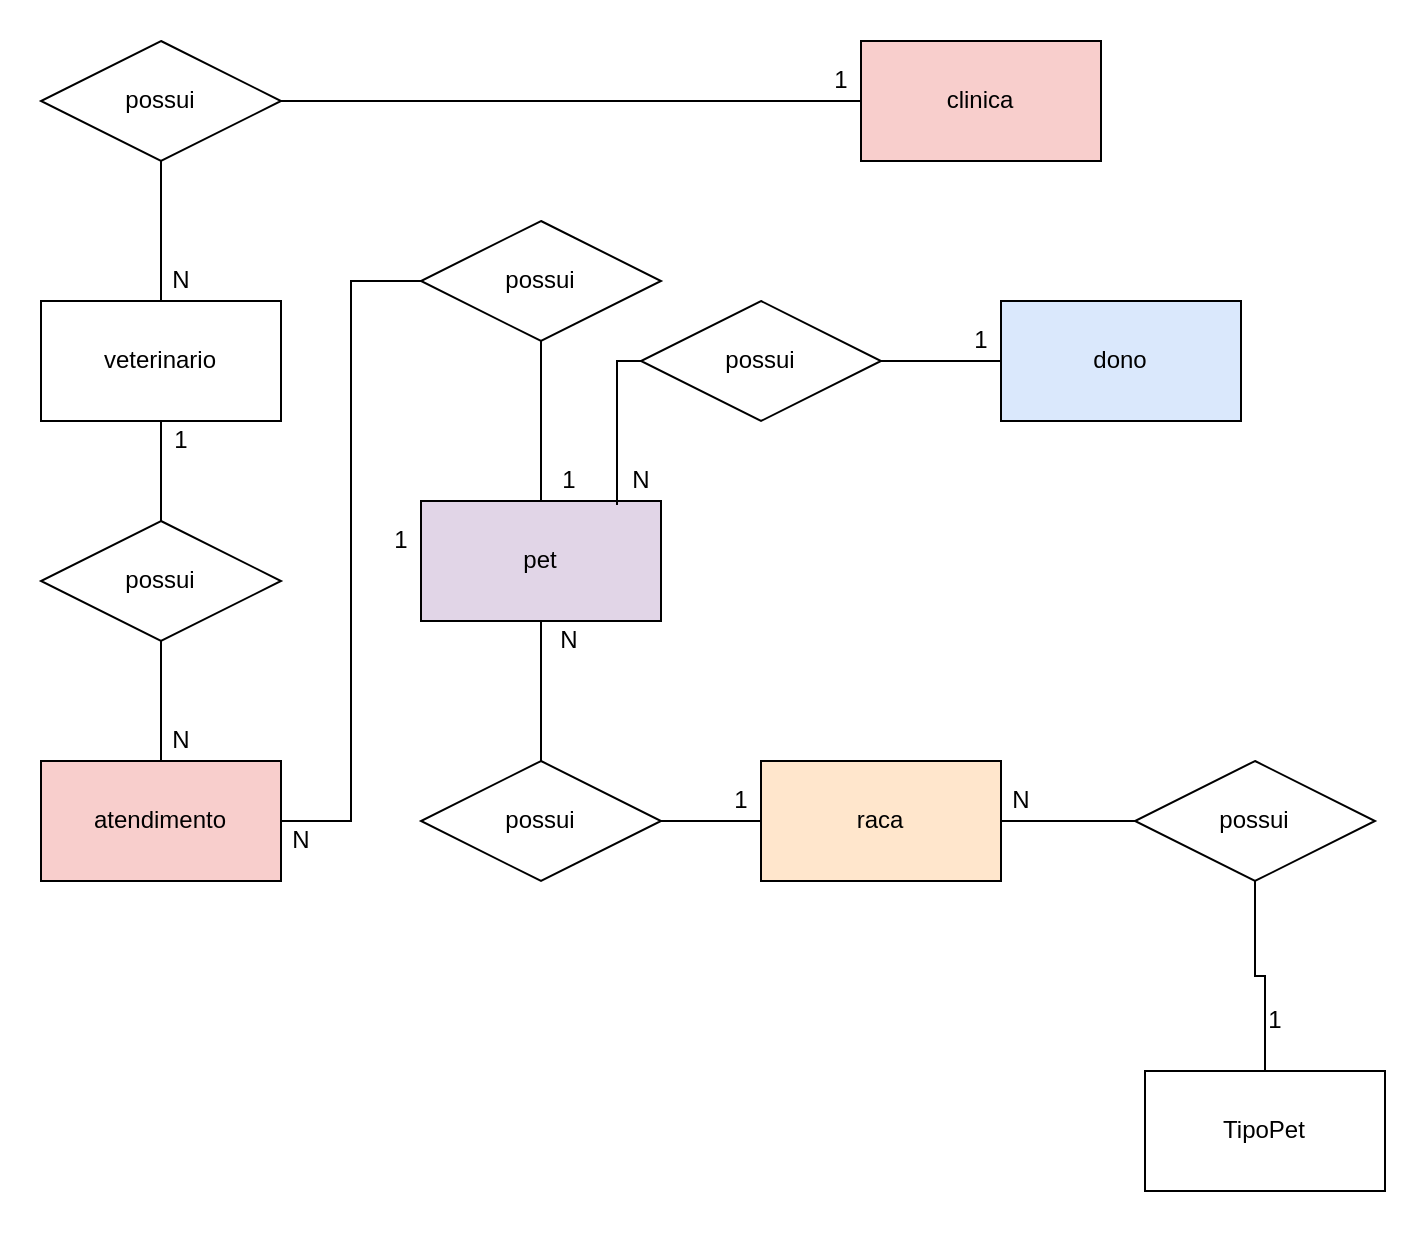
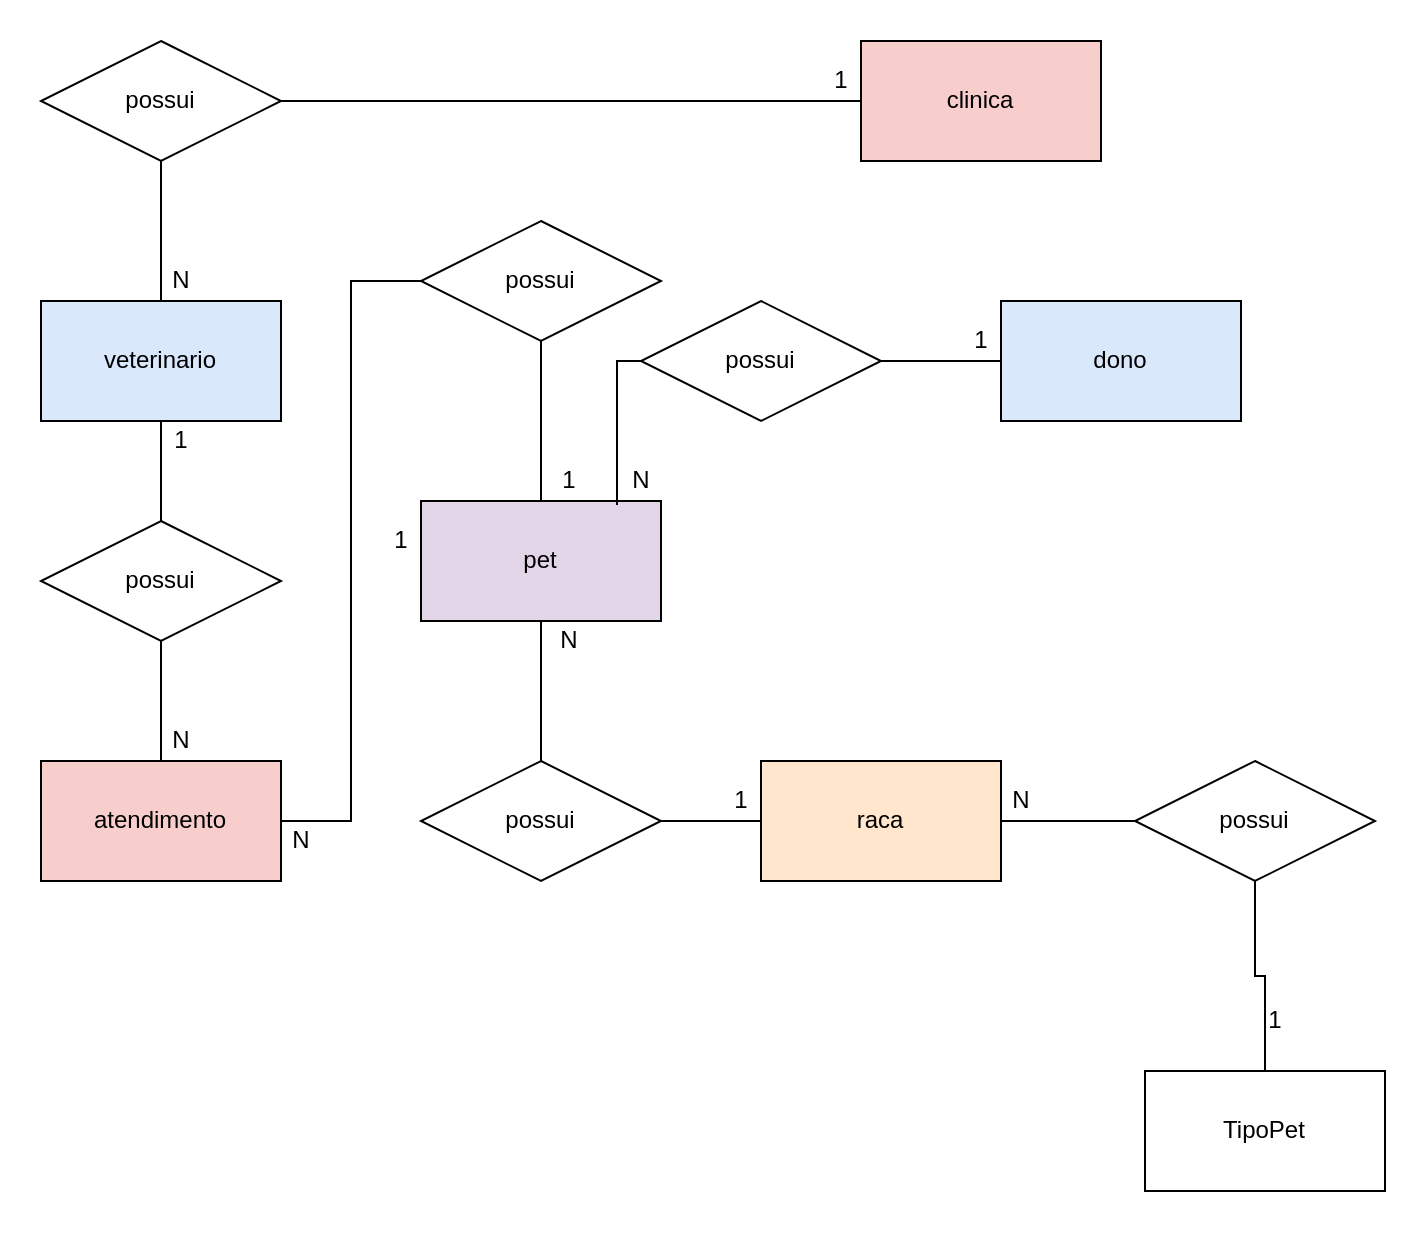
  <mxCell id="0" />
  <mxCell id="1" parent="0" />
  <mxCell id="2" value="pet" style="rounded=0;whiteSpace=wrap;html=1;fillColor=#e1d5e7;" parent="1" vertex="1"><mxGeometry x="210" y="250" width="120" height="60" as="geometry" /></mxCell>
  <mxCell id="3" value="raca" style="rounded=0;whiteSpace=wrap;html=1;fillColor=#ffe6cc;" parent="1" vertex="1"><mxGeometry x="380" y="380" width="120" height="60" as="geometry" /></mxCell>
  <mxCell id="4" style="edgeStyle=orthogonalEdgeStyle;rounded=0;orthogonalLoop=1;jettySize=auto;html=1;entryX=0;entryY=0.5;entryDx=0;entryDy=0;endArrow=none;endFill=0;" parent="1" source="6" target="3" edge="1"><mxGeometry relative="1" as="geometry" /></mxCell>
  <mxCell id="5" style="edgeStyle=orthogonalEdgeStyle;rounded=0;orthogonalLoop=1;jettySize=auto;html=1;entryX=0.5;entryY=1;entryDx=0;entryDy=0;endArrow=none;endFill=0;" parent="1" source="6" target="2" edge="1"><mxGeometry relative="1" as="geometry"><Array as="points"><mxPoint x="270" y="410" /></Array></mxGeometry></mxCell>
  <mxCell id="6" value="possui" style="shape=rhombus;perimeter=rhombusPerimeter;whiteSpace=wrap;html=1;align=center;" parent="1" vertex="1"><mxGeometry x="210" y="380" width="120" height="60" as="geometry" /></mxCell>
  <mxCell id="7" value="N" style="text;html=1;align=center;verticalAlign=middle;resizable=0;points=[];autosize=1;strokeColor=none;" parent="1" vertex="1"><mxGeometry x="274" y="310" width="20" height="20" as="geometry" /></mxCell>
  <mxCell id="8" value="1" style="text;html=1;align=center;verticalAlign=middle;resizable=0;points=[];autosize=1;strokeColor=none;" parent="1" vertex="1"><mxGeometry x="360" y="390" width="20" height="20" as="geometry" /></mxCell>
  <mxCell id="9" value="dono" style="rounded=0;whiteSpace=wrap;html=1;fillColor=#dae8fc;" parent="1" vertex="1"><mxGeometry x="500" y="150" width="120" height="60" as="geometry" /></mxCell>
  <mxCell id="10" style="edgeStyle=orthogonalEdgeStyle;rounded=0;orthogonalLoop=1;jettySize=auto;html=1;entryX=0;entryY=0.5;entryDx=0;entryDy=0;endArrow=none;endFill=0;" parent="1" source="12" target="9" edge="1"><mxGeometry relative="1" as="geometry" /></mxCell>
  <mxCell id="11" style="edgeStyle=orthogonalEdgeStyle;rounded=0;orthogonalLoop=1;jettySize=auto;html=1;endArrow=none;endFill=0;" parent="1" source="12" edge="1"><mxGeometry relative="1" as="geometry"><mxPoint x="308" y="252" as="targetPoint" /><Array as="points"><mxPoint x="308" y="180" /></Array></mxGeometry></mxCell>
  <mxCell id="12" value="possui" style="shape=rhombus;perimeter=rhombusPerimeter;whiteSpace=wrap;html=1;align=center;" parent="1" vertex="1"><mxGeometry x="320" y="150" width="120" height="60" as="geometry" /></mxCell>
  <mxCell id="13" value="N" style="text;html=1;align=center;verticalAlign=middle;resizable=0;points=[];autosize=1;strokeColor=none;" parent="1" vertex="1"><mxGeometry x="310" y="230" width="20" height="20" as="geometry" /></mxCell>
  <mxCell id="14" value="1" style="text;html=1;align=center;verticalAlign=middle;resizable=0;points=[];autosize=1;strokeColor=none;" parent="1" vertex="1"><mxGeometry x="480" y="160" width="20" height="20" as="geometry" /></mxCell>
  <mxCell id="15" style="edgeStyle=orthogonalEdgeStyle;rounded=0;orthogonalLoop=1;jettySize=auto;html=1;entryX=0.5;entryY=0;entryDx=0;entryDy=0;endArrow=none;endFill=0;" parent="1" source="17" target="18" edge="1"><mxGeometry relative="1" as="geometry" /></mxCell>
  <mxCell id="16" style="edgeStyle=orthogonalEdgeStyle;rounded=0;orthogonalLoop=1;jettySize=auto;html=1;entryX=1;entryY=0.5;entryDx=0;entryDy=0;endArrow=none;endFill=0;exitX=0;exitY=0.5;exitDx=0;exitDy=0;" parent="1" source="17" target="3" edge="1"><mxGeometry relative="1" as="geometry"><Array as="points" /></mxGeometry></mxCell>
  <mxCell id="17" value="possui" style="shape=rhombus;perimeter=rhombusPerimeter;whiteSpace=wrap;html=1;align=center;" parent="1" vertex="1"><mxGeometry x="567" y="380" width="120" height="60" as="geometry" /></mxCell>
  <mxCell id="18" value="TipoPet" style="rounded=0;whiteSpace=wrap;html=1;" parent="1" vertex="1"><mxGeometry x="572" y="535" width="120" height="60" as="geometry" /></mxCell>
  <mxCell id="19" value="1" style="text;html=1;align=center;verticalAlign=middle;resizable=0;points=[];autosize=1;strokeColor=none;" parent="1" vertex="1"><mxGeometry x="190" y="260" width="20" height="20" as="geometry" /></mxCell>
  <mxCell id="20" value="1" style="text;html=1;align=center;verticalAlign=middle;resizable=0;points=[];autosize=1;strokeColor=none;" parent="1" vertex="1"><mxGeometry x="627" y="500" width="20" height="20" as="geometry" /></mxCell>
  <mxCell id="21" value="clinica" style="rounded=0;whiteSpace=wrap;html=1;fillColor=#f8cecc;" parent="1" vertex="1"><mxGeometry x="430" width="120" height="60" as="geometry" y="20" /></mxCell>
  <mxCell id="22" value="" style="edgeStyle=orthogonalEdgeStyle;rounded=0;orthogonalLoop=1;jettySize=auto;html=1;endArrow=none;endFill=0;" parent="1" source="24" target="27" edge="1"><mxGeometry relative="1" as="geometry" /></mxCell>
  <mxCell id="23" style="edgeStyle=orthogonalEdgeStyle;rounded=0;orthogonalLoop=1;jettySize=auto;html=1;entryX=0;entryY=0.5;entryDx=0;entryDy=0;endArrow=none;endFill=0;" parent="1" source="24" target="37" edge="1"><mxGeometry relative="1" as="geometry" /></mxCell>
  <mxCell id="24" value="atendimento" style="rounded=0;whiteSpace=wrap;html=1;fillColor=#f8cecc;" parent="1" vertex="1"><mxGeometry x="20" y="380" width="120" height="60" as="geometry" /></mxCell>
  <mxCell id="25" style="edgeStyle=orthogonalEdgeStyle;rounded=0;orthogonalLoop=1;jettySize=auto;html=1;entryX=0.5;entryY=1;entryDx=0;entryDy=0;endArrow=none;endFill=0;" parent="1" source="27" target="28" edge="1"><mxGeometry relative="1" as="geometry" /></mxCell>
  <mxCell id="26" style="edgeStyle=orthogonalEdgeStyle;rounded=0;orthogonalLoop=1;jettySize=auto;html=1;endArrow=none;endFill=0;" parent="1" source="27" target="24" edge="1"><mxGeometry relative="1" as="geometry" /></mxCell>
  <mxCell id="27" value="possui" style="shape=rhombus;perimeter=rhombusPerimeter;whiteSpace=wrap;html=1;align=center;" parent="1" vertex="1"><mxGeometry x="20" y="260" width="120" height="60" as="geometry" /></mxCell>
- <mxCell id="28" value="veterinario" style="rounded=0;whiteSpace=wrap;html=1;" parent="1" vertex="1"><mxGeometry x="20" y="150" width="120" height="60" as="geometry" /></mxCell>
+ <mxCell id="28" value="veterinario" style="rounded=0;whiteSpace=wrap;html=1;fillColor=#dae8fc;" parent="1" vertex="1"><mxGeometry x="20" y="150" width="120" height="60" as="geometry" /></mxCell>
  <mxCell id="29" value="N" style="text;html=1;align=center;verticalAlign=middle;resizable=0;points=[];autosize=1;strokeColor=none;" parent="1" vertex="1"><mxGeometry x="80" y="130" width="20" height="20" as="geometry" /></mxCell>
  <mxCell id="30" style="edgeStyle=orthogonalEdgeStyle;rounded=0;orthogonalLoop=1;jettySize=auto;html=1;entryX=0.5;entryY=1;entryDx=0;entryDy=0;endArrow=none;endFill=0;" parent="1" source="28" target="31" edge="1"><mxGeometry relative="1" as="geometry" /></mxCell>
  <mxCell id="31" value="possui" style="shape=rhombus;perimeter=rhombusPerimeter;whiteSpace=wrap;html=1;align=center;" parent="1" vertex="1"><mxGeometry x="20" width="120" height="60" as="geometry" y="20" /></mxCell>
  <mxCell id="32" style="edgeStyle=orthogonalEdgeStyle;rounded=0;orthogonalLoop=1;jettySize=auto;html=1;entryX=1;entryY=0.5;entryDx=0;entryDy=0;endArrow=none;endFill=0;" parent="1" source="21" target="31" edge="1"><mxGeometry relative="1" as="geometry"><mxPoint x="100" y="0" as="sourcePoint" /></mxGeometry></mxCell>
  <mxCell id="33" value="1" style="text;html=1;align=center;verticalAlign=middle;resizable=0;points=[];autosize=1;strokeColor=none;" parent="1" vertex="1"><mxGeometry x="410" y="30" width="20" height="20" as="geometry" /></mxCell>
  <mxCell id="34" value="N" style="text;html=1;align=center;verticalAlign=middle;resizable=0;points=[];autosize=1;strokeColor=none;" parent="1" vertex="1"><mxGeometry x="80" y="360" width="20" height="20" as="geometry" /></mxCell>
  <mxCell id="35" value="1" style="text;html=1;align=center;verticalAlign=middle;resizable=0;points=[];autosize=1;strokeColor=none;" parent="1" vertex="1"><mxGeometry x="80" y="210" width="20" height="20" as="geometry" /></mxCell>
  <mxCell id="36" style="edgeStyle=orthogonalEdgeStyle;rounded=0;orthogonalLoop=1;jettySize=auto;html=1;entryX=0.5;entryY=0;entryDx=0;entryDy=0;endArrow=none;endFill=0;" parent="1" source="37" target="2" edge="1"><mxGeometry relative="1" as="geometry" /></mxCell>
  <mxCell id="37" value="possui" style="shape=rhombus;perimeter=rhombusPerimeter;whiteSpace=wrap;html=1;align=center;" parent="1" vertex="1"><mxGeometry x="210" y="110" width="120" height="60" as="geometry" /></mxCell>
  <mxCell id="38" value="N" style="text;html=1;align=center;verticalAlign=middle;resizable=0;points=[];autosize=1;strokeColor=none;" parent="1" vertex="1"><mxGeometry x="140" y="410" width="20" height="20" as="geometry" /></mxCell>
  <mxCell id="39" value="1" style="text;html=1;align=center;verticalAlign=middle;resizable=0;points=[];autosize=1;strokeColor=none;" parent="1" vertex="1"><mxGeometry x="274" y="230" width="20" height="20" as="geometry" /></mxCell>
  <mxCell id="40" value="N" style="text;html=1;align=center;verticalAlign=middle;resizable=0;points=[];autosize=1;strokeColor=none;" parent="1" vertex="1"><mxGeometry x="500" y="390" width="20" height="20" as="geometry" /></mxCell>
